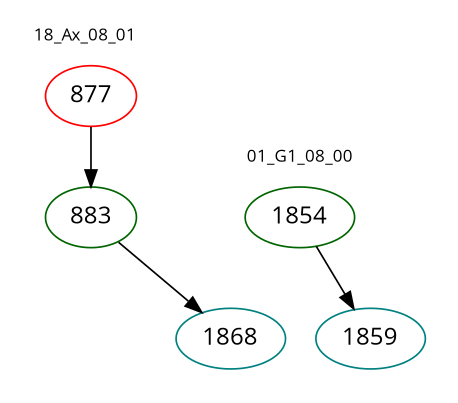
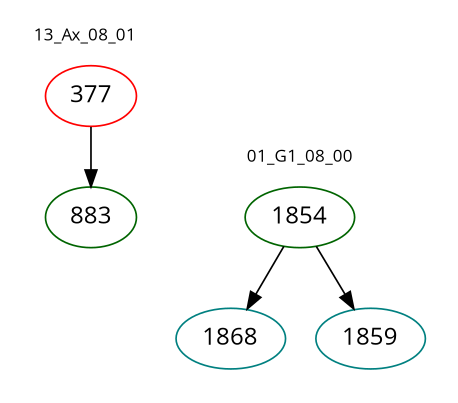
  digraph {
    fontname="Open Sans"
    node [color=darkgreen fontname="Open Sans"]
    edge [color=black fontname="Open Sans"]
-   n1 [color=red label=877]
+   n1 [color=red label=377]
    n2 [label=883]
    n3 [label=1854]
    n4 [color=teal label=1859]
    n5 [color=teal label=1868]
    subgraph cluster_1 {
      color=white
      fontsize=10
-     label="18_Ax_08_01"
+     label="13_Ax_08_01"
      n1
      n2
    }
    subgraph cluster_2 {
      color=white
      fontsize=10
      label="01_G1_08_00"
      n3
      n4
      n5
    }
    n1 -> n2
    n3 -> n4
-   n2 -> n5
+   n3 -> n5
  }
